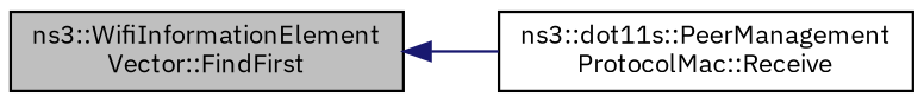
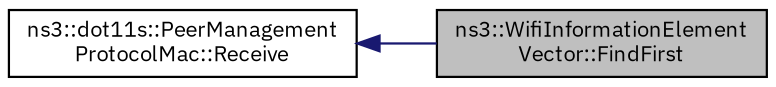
  digraph {
    rankdir=LR
    fontname="IBM Plex Sans"
    node [color=black fontname="IBM Plex Sans" fontsize=10 shape=record style=filled]
    n1 [fillcolor=grey75 fontcolor=black height=0.2 label="ns3::WifiInformationElement\lVector::FindFirst" width=0.4]
    n2 [fillcolor=white height=0.2 label="ns3::dot11s::PeerManagement\lProtocolMac::Receive" width=0.4]
-   n1 -> n2 [color=midnightblue dir=back fontname="IBM Plex Sans" fontsize=10 labelfontname=Helvetica labelfontsize=10 style=solid]
+   n2 -> n1 [color=midnightblue dir=back fontname="IBM Plex Sans" fontsize=10 labelfontname=Helvetica labelfontsize=10 style=solid]
  }
